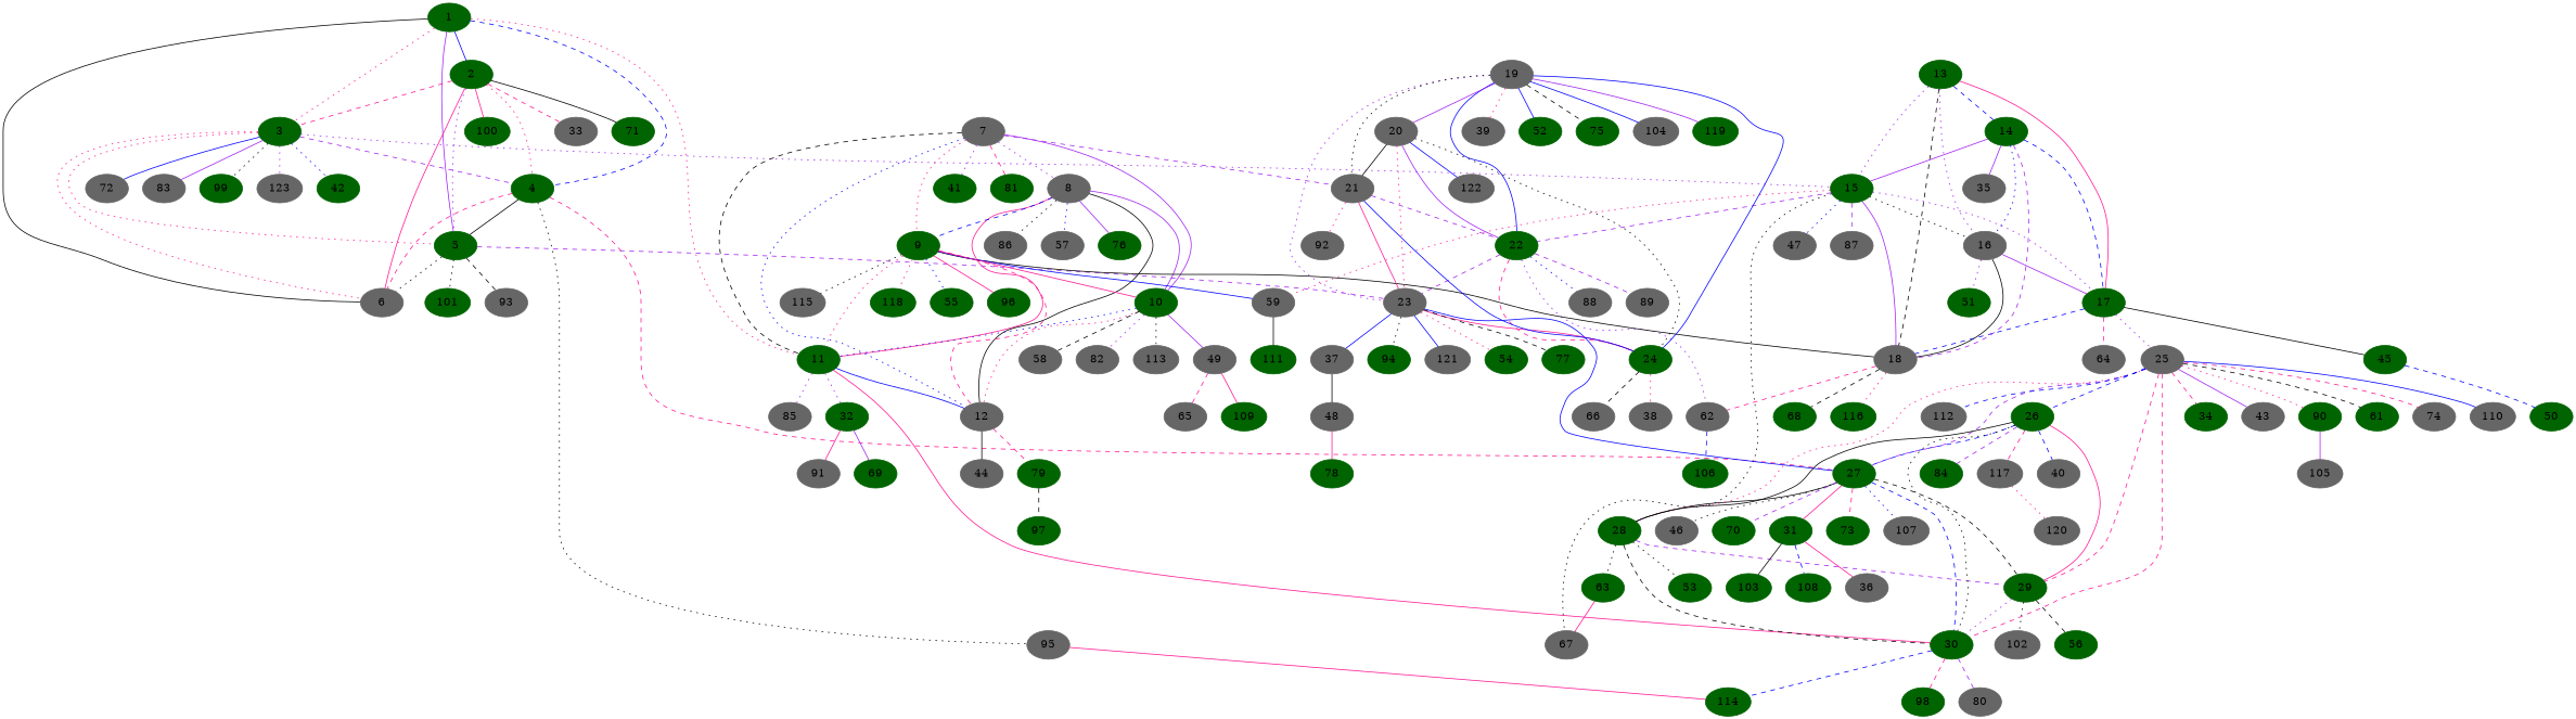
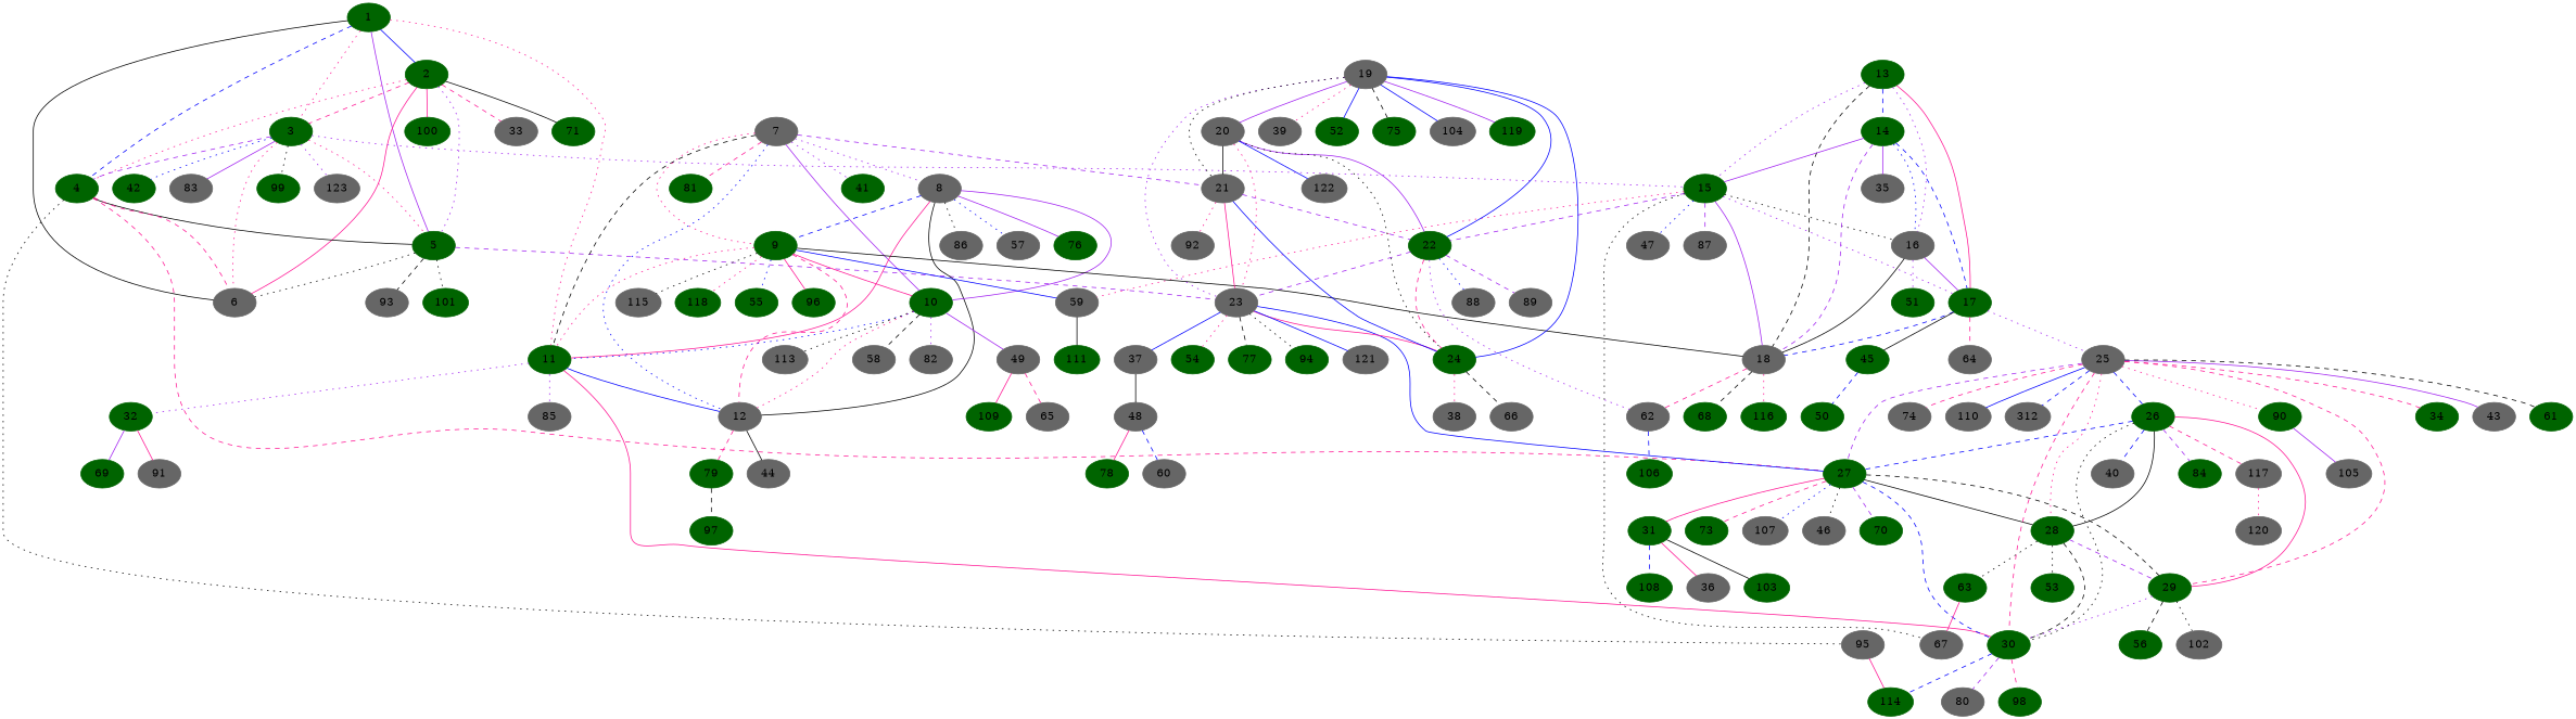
  graph {
    node [color=darkgreen style=filled]
    edge [color=deeppink style=solid]
    1
    2
    3
    4
    5
    6 [color=gray40]
    11
    33 [color=gray40]
    71
    100
    15
    42
-   72 [color=gray40]
    83 [color=gray40]
    99
    123 [color=gray40]
    27
    95 [color=gray40]
    23 [color=gray40]
    93 [color=gray40]
    101
    12 [color=gray40]
    30
    32
    85 [color=gray40]
    18 [color=gray40]
    59 [color=gray40]
    16 [color=gray40]
    17
    22
    47 [color=gray40]
    67 [color=gray40]
    87 [color=gray40]
    28
    29
    31
    46 [color=gray40]
    70
    73
    107 [color=gray40]
    114
    24
    37 [color=gray40]
    54
    77
    94
    121 [color=gray40]
    7 [color=gray40]
    8 [color=gray40]
    9
    10
    21 [color=gray40]
    41
    81
    57 [color=gray40]
    76
    86 [color=gray40]
    55
    96
    115 [color=gray40]
    118
    49 [color=gray40]
    58 [color=gray40]
    82 [color=gray40]
    113 [color=gray40]
    44 [color=gray40]
    79
    92 [color=gray40]
    62 [color=gray40]
    68
    116
    111
    65 [color=gray40]
    109
    80 [color=gray40]
    98
    69
    91 [color=gray40]
    97
    13
    14
    35 [color=gray40]
    51
    25 [color=gray40]
    45
    64 [color=gray40]
    88 [color=gray40]
    89 [color=gray40]
    26
    34
    43 [color=gray40]
    61
    74 [color=gray40]
    90
    110 [color=gray40]
-   112 [color=gray40]
+   112 [color=gray40 label=312]
    50
    106
    19 [color=gray40]
    20 [color=gray40]
    39 [color=gray40]
    52
    75
    104 [color=gray40]
    119
    122 [color=gray40]
    38 [color=gray40]
    66 [color=gray40]
    48 [color=gray40]
    40 [color=gray40]
    84
    117 [color=gray40]
    53
    63
    56
    102 [color=gray40]
    105 [color=gray40]
    120 [color=gray40]
    36 [color=gray40]
    103
    108
+   60 [color=gray40]
    78
    1 -- 2 [color=blue]
    1 -- 3 [style=dotted]
    1 -- 4 [color=blue style=dashed]
    1 -- 5 [color=purple]
    1 -- 6 [color=black]
    1 -- 11 [style=dotted]
    2 -- 3 [style=dashed]
    2 -- 4 [style=dotted]
    2 -- 5 [color=purple style=dotted]
    2 -- 6
    2 -- 33 [style=dashed]
    2 -- 71 [color=black]
    2 -- 100
    3 -- 4 [color=purple style=dashed]
    3 -- 5 [style=dotted]
    3 -- 6 [style=dotted]
    3 -- 15 [color=purple style=dotted]
    3 -- 42 [color=blue style=dotted]
-   3 -- 72 [color=blue]
    3 -- 83 [color=purple]
    3 -- 99 [color=black style=dotted]
    3 -- 123 [color=purple style=dotted]
    4 -- 5 [color=black]
    4 -- 6 [style=dashed]
    4 -- 27 [style=dashed]
    4 -- 95 [color=black style=dotted]
    5 -- 6 [color=black style=dotted]
    5 -- 23 [color=purple style=dashed]
    5 -- 93 [color=black style=dashed]
    5 -- 101 [color=black style=dotted]
    11 -- 12 [color=blue]
    11 -- 30
    11 -- 32 [color=purple style=dotted]
    11 -- 85 [color=purple style=dotted]
    15 -- 18 [color=purple]
    15 -- 59 [style=dotted]
    15 -- 16 [color=black style=dotted]
    15 -- 17 [color=purple style=dotted]
    15 -- 22 [color=purple style=dashed]
    15 -- 47 [color=blue style=dotted]
    15 -- 67 [color=black style=dotted]
    15 -- 87 [color=purple style=dashed]
    27 -- 30 [color=blue style=dashed]
    27 -- 28 [color=black]
    27 -- 29 [color=black style=dashed]
    27 -- 31
    27 -- 46 [color=black style=dotted]
    27 -- 70 [color=purple style=dashed]
    27 -- 73 [style=dashed]
    27 -- 107 [color=blue style=dotted]
    95 -- 114
    23 -- 27 [color=blue]
    23 -- 24
    23 -- 37 [color=blue]
    23 -- 54 [style=dotted]
    23 -- 77 [color=black style=dashed]
    23 -- 94 [color=black style=dotted]
    23 -- 121 [color=blue]
    12 -- 44 [color=black]
    12 -- 79 [style=dashed]
    30 -- 114 [color=blue style=dashed]
    30 -- 80 [color=purple style=dashed]
    30 -- 98 [style=dashed]
    32 -- 69 [color=purple]
    32 -- 91
    18 -- 62 [style=dashed]
    18 -- 68 [color=black style=dashed]
    18 -- 116 [style=dotted]
    59 -- 111 [color=black]
    16 -- 18 [color=black]
    16 -- 17 [color=purple]
    16 -- 51 [color=purple style=dotted]
    17 -- 18 [color=blue style=dashed]
    17 -- 25 [color=purple style=dotted]
    17 -- 45 [color=black]
    17 -- 64 [style=dashed]
    22 -- 23 [color=purple style=dashed]
    22 -- 24 [style=dashed]
    22 -- 62 [color=purple style=dotted]
    22 -- 88 [color=blue style=dotted]
    22 -- 89 [color=purple style=dashed]
    28 -- 30 [color=black style=dashed]
    28 -- 29 [color=purple style=dashed]
    28 -- 53 [color=black style=dotted]
    28 -- 63 [color=black style=dotted]
    29 -- 30 [color=purple style=dotted]
    29 -- 56 [color=black style=dashed]
    29 -- 102 [color=black style=dotted]
    31 -- 36
    31 -- 103 [color=black]
    31 -- 108 [color=blue style=dashed]
    24 -- 38 [style=dotted]
    24 -- 66 [color=black style=dashed]
    37 -- 48 [color=black]
    7 -- 11 [color=black style=dashed]
    7 -- 12 [color=blue style=dotted]
    7 -- 8 [color=purple style=dotted]
    7 -- 9 [style=dotted]
    7 -- 10 [color=purple]
    7 -- 21 [color=purple style=dashed]
    7 -- 41 [color=purple style=dotted]
    7 -- 81 [style=dashed]
    8 -- 11
    8 -- 12 [color=black]
    8 -- 9 [color=blue style=dashed]
    8 -- 10 [color=purple]
    8 -- 57 [color=blue style=dotted]
    8 -- 76 [color=purple]
    8 -- 86 [color=black style=dotted]
    9 -- 11 [style=dotted]
    9 -- 12 [style=dashed]
    9 -- 18 [color=black]
    9 -- 59 [color=blue]
    9 -- 10
    9 -- 55 [color=blue style=dotted]
    9 -- 96
    9 -- 115 [color=black style=dotted]
    9 -- 118 [style=dotted]
    10 -- 11 [color=blue style=dotted]
    10 -- 12 [style=dotted]
    10 -- 49 [color=purple]
    10 -- 58 [color=black style=dashed]
    10 -- 82 [color=purple style=dotted]
    10 -- 113 [color=black style=dotted]
    21 -- 23
    21 -- 22 [color=purple style=dashed]
    21 -- 24 [color=blue]
    21 -- 92 [style=dotted]
    49 -- 65 [style=dashed]
    49 -- 109
    79 -- 97 [color=black style=dashed]
    62 -- 106 [color=blue style=dashed]
    13 -- 15 [color=purple style=dotted]
    13 -- 18 [color=black style=dashed]
    13 -- 16 [color=purple style=dotted]
    13 -- 17
    13 -- 14 [color=blue style=dashed]
    14 -- 15 [color=purple]
    14 -- 18 [color=purple style=dashed]
    14 -- 16 [color=blue style=dotted]
    14 -- 17 [color=blue style=dashed]
    14 -- 35 [color=purple]
    25 -- 27 [color=purple style=dashed]
    25 -- 30 [style=dashed]
    25 -- 28 [style=dotted]
    25 -- 29 [style=dashed]
    25 -- 26 [color=blue style=dashed]
    25 -- 34 [style=dashed]
    25 -- 43 [color=purple]
    25 -- 61 [color=black style=dashed]
    25 -- 74 [style=dashed]
    25 -- 90 [style=dotted]
    25 -- 110 [color=blue]
    25 -- 112 [color=blue style=dashed]
    45 -- 50 [color=blue style=dashed]
    26 -- 27 [color=blue style=dashed]
    26 -- 30 [color=black style=dotted]
    26 -- 28 [color=black]
    26 -- 29
    26 -- 40 [color=blue style=dashed]
    26 -- 84 [color=purple style=dashed]
    26 -- 117 [style=dashed]
    90 -- 105 [color=purple]
    19 -- 23 [color=purple style=dotted]
    19 -- 22 [color=blue]
    19 -- 24 [color=blue]
    19 -- 21 [color=black style=dotted]
    19 -- 20 [color=purple]
    19 -- 39 [style=dotted]
    19 -- 52 [color=blue]
    19 -- 75 [color=black style=dashed]
    19 -- 104 [color=blue]
    19 -- 119 [color=purple]
    20 -- 23 [style=dotted]
    20 -- 22 [color=purple]
    20 -- 24 [color=black style=dotted]
    20 -- 21 [color=black]
    20 -- 122 [color=blue]
+   48 -- 60 [color=blue style=dashed]
    48 -- 78
    117 -- 120 [style=dotted]
    63 -- 67
  }
